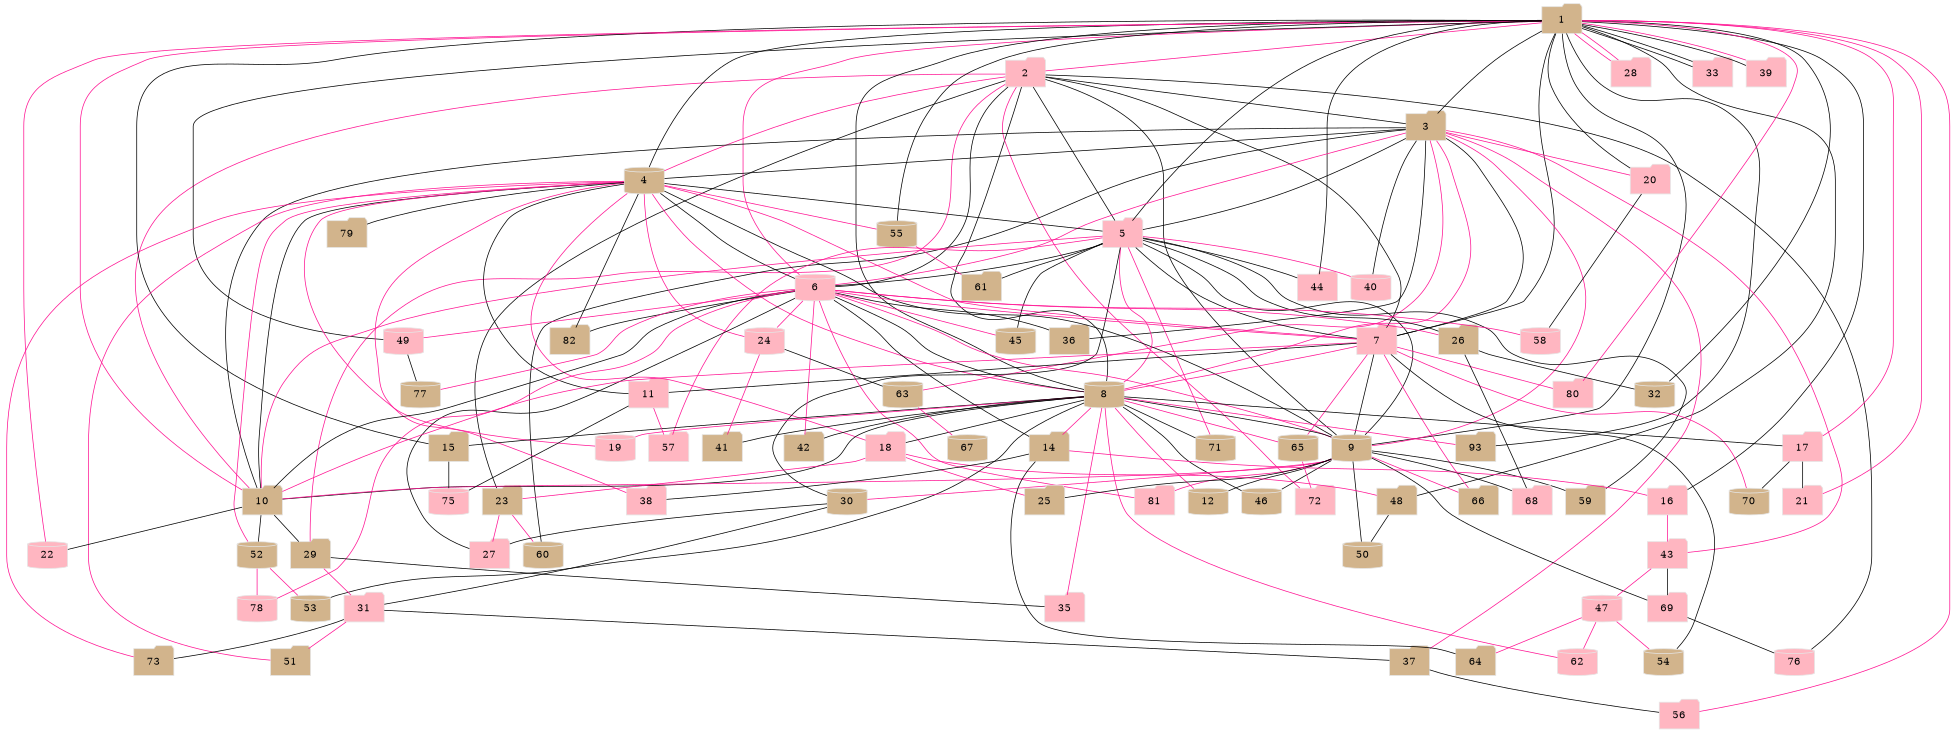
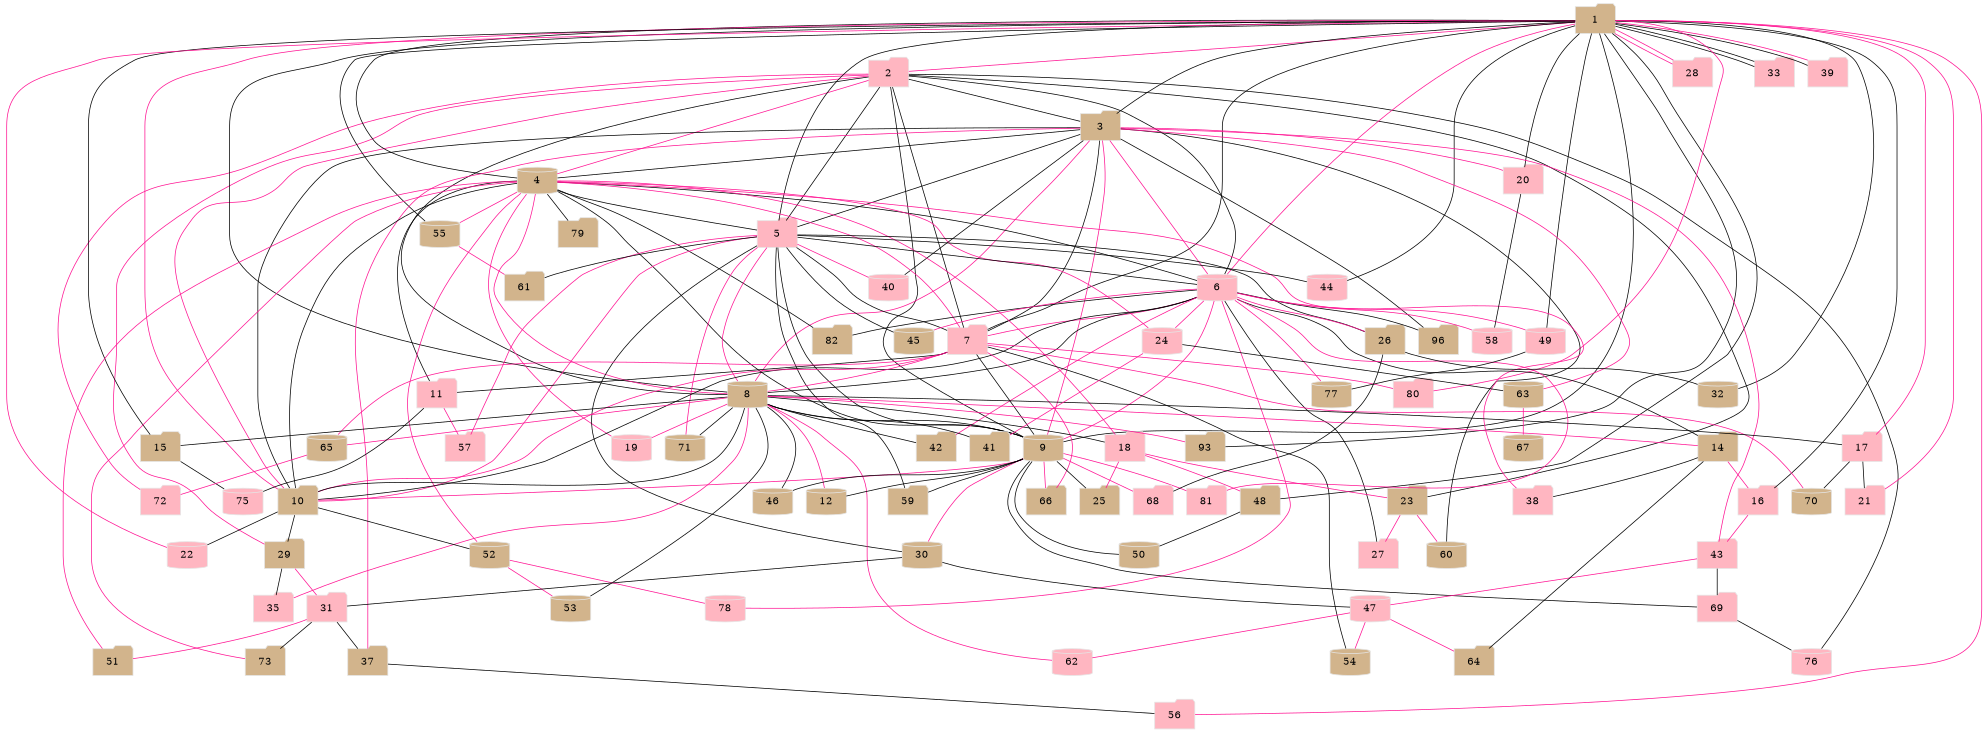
  graph {
    fontname="DejaVu Serif"
    node [color=gray90 fillcolor=tan fontname="DejaVu Serif" shape=folder style=filled]
    edge [color=black fontname="DejaVu Serif"]
    2 [fillcolor=lightpink]
    1
    3
    4 [shape=cylinder]
    5 [fillcolor=lightpink]
    6 [fillcolor=lightpink shape=cylinder]
    7 [fillcolor=lightpink]
    8 [shape=cylinder]
    9 [shape=cylinder]
    10
    n11 [label=93]
    15
    16 [fillcolor=lightpink]
    17 [fillcolor=lightpink]
    20 [fillcolor=lightpink]
    21 [fillcolor=lightpink]
    22 [fillcolor=lightpink shape=cylinder]
    28 [fillcolor=lightpink]
    32 [shape=cylinder]
    33 [fillcolor=lightpink]
    39 [fillcolor=lightpink]
-   44 [fillcolor=lightpink]
+   44 [fillcolor=lightpink shape=cylinder]
    48
    49 [fillcolor=lightpink shape=cylinder]
    55 [shape=cylinder]
    56 [fillcolor=lightpink]
    80 [fillcolor=lightpink]
    23
    29
    72 [fillcolor=lightpink]
    76 [fillcolor=lightpink shape=cylinder]
-   36
+   36 [label=96]
    37
    40 [fillcolor=lightpink shape=cylinder]
    43 [fillcolor=lightpink]
    60 [shape=cylinder]
    63 [shape=cylinder]
    11 [fillcolor=lightpink]
    18 [fillcolor=lightpink]
    19 [fillcolor=lightpink shape=cylinder]
    24 [fillcolor=lightpink shape=cylinder]
    38 [fillcolor=lightpink]
    51
    52 [shape=cylinder]
    73
    79
    82
    26
    30 [shape=cylinder]
    45 [shape=cylinder]
    57 [fillcolor=lightpink]
    59
    61
    71 [shape=cylinder]
    14
    27 [fillcolor=lightpink]
    42
    58 [fillcolor=lightpink shape=cylinder]
    77 [shape=cylinder]
    78 [fillcolor=lightpink shape=cylinder]
    81 [fillcolor=lightpink]
    54 [shape=cylinder]
    65 [shape=cylinder]
    66
    70 [shape=cylinder]
    12 [shape=cylinder]
    35 [fillcolor=lightpink]
    41
    46 [shape=cylinder]
    53 [shape=cylinder]
    62 [fillcolor=lightpink shape=cylinder]
    25
    50 [shape=cylinder]
    68 [fillcolor=lightpink]
    69 [fillcolor=lightpink]
    75 [fillcolor=lightpink shape=cylinder]
    31 [fillcolor=lightpink]
    47 [fillcolor=lightpink shape=cylinder]
    67 [shape=cylinder]
    64
    2 -- 3
    2 -- 4 [color=deeppink]
    2 -- 5
    2 -- 6
    2 -- 7
    2 -- 8
    2 -- 9
    2 -- 10 [color=deeppink]
    2 -- 23
    2 -- 29 [color=deeppink]
    2 -- 72 [color=deeppink]
    2 -- 76
    1 -- 2 [color=deeppink]
    1 -- 3
    1 -- 4
    1 -- 5
    1 -- 6 [color=deeppink]
    1 -- 7
    1 -- 8
    1 -- 9
    1 -- 10 [color=deeppink]
    1 -- n11
    1 -- 15
    1 -- 16
    1 -- 17 [color=deeppink]
    1 -- 20
    1 -- 21 [color=deeppink]
    1 -- 22 [color=deeppink]
    1 -- 28 [color=deeppink]
    1 -- 28 [color=deeppink]
    1 -- 32
    1 -- 33
    1 -- 33
    1 -- 39
    1 -- 39 [color=deeppink]
    1 -- 44
    1 -- 48
    1 -- 49
    1 -- 55
    1 -- 56 [color=deeppink]
    1 -- 80 [color=deeppink]
    3 -- 4
    3 -- 5
    3 -- 6 [color=deeppink]
    3 -- 7
    3 -- 8 [color=deeppink]
    3 -- 9 [color=deeppink]
    3 -- 10
    3 -- 20 [color=deeppink]
    3 -- 36
    3 -- 37 [color=deeppink]
    3 -- 40
    3 -- 43 [color=deeppink]
    3 -- 60
    3 -- 63 [color=deeppink]
    4 -- 5
    4 -- 6
    4 -- 7 [color=deeppink]
    4 -- 8 [color=deeppink]
    4 -- 9
    4 -- 10
    4 -- 55 [color=deeppink]
    4 -- 11
    4 -- 18 [color=deeppink]
    4 -- 19 [color=deeppink]
    4 -- 24 [color=deeppink]
    4 -- 38 [color=deeppink]
    4 -- 51 [color=deeppink]
    4 -- 52 [color=deeppink]
    4 -- 73 [color=deeppink]
    4 -- 79
    4 -- 82
    5 -- 6
    5 -- 7
    5 -- 8 [color=deeppink]
    5 -- 9
    5 -- 10 [color=deeppink]
    5 -- 44
    5 -- 40 [color=deeppink]
    5 -- 26
    5 -- 30
    5 -- 45
    5 -- 57 [color=deeppink]
    5 -- 59
    5 -- 61
    5 -- 71 [color=deeppink]
    6 -- 7 [color=deeppink]
    6 -- 8
    6 -- 9 [color=deeppink]
    6 -- 10
    6 -- 49 [color=deeppink]
    6 -- 36
    6 -- 24 [color=deeppink]
    6 -- 82
    6 -- 26 [color=deeppink]
    6 -- 45 [color=deeppink]
    6 -- 14
    6 -- 27
    6 -- 42 [color=deeppink]
    6 -- 58 [color=deeppink]
    6 -- 77 [color=deeppink]
    6 -- 78 [color=deeppink]
    6 -- 81 [color=deeppink]
    7 -- 8 [color=deeppink]
    7 -- 9
    7 -- 10 [color=deeppink]
    7 -- 80 [color=deeppink]
    7 -- 11
    7 -- 54
    7 -- 65 [color=deeppink]
    7 -- 66 [color=deeppink]
    7 -- 70 [color=deeppink]
    8 -- 9
    8 -- 10
    8 -- n11 [color=deeppink]
    8 -- 15
    8 -- 17
    8 -- 18
    8 -- 19 [color=deeppink]
    8 -- 71
    8 -- 14 [color=deeppink]
    8 -- 42
    8 -- 65 [color=deeppink]
    8 -- 12 [color=deeppink]
    8 -- 35 [color=deeppink]
    8 -- 41
    8 -- 46
    8 -- 53
    8 -- 62 [color=deeppink]
    9 -- 10 [color=deeppink]
    9 -- 30 [color=deeppink]
    9 -- 59
    9 -- 81 [color=deeppink]
    9 -- 66 [color=deeppink]
    9 -- 12
    9 -- 46
    9 -- 25
    9 -- 50
-   9 -- 68
+   9 -- 68 [color=deeppink]
    9 -- 69
    10 -- 22
    10 -- 29
    10 -- 52
    15 -- 75
    16 -- 43 [color=deeppink]
    17 -- 21
    17 -- 70
    20 -- 58
    48 -- 50
    49 -- 77
    55 -- 61 [color=deeppink]
    23 -- 60 [color=deeppink]
    23 -- 27 [color=deeppink]
    29 -- 35
    29 -- 31 [color=deeppink]
    37 -- 56
    43 -- 69
    43 -- 47 [color=deeppink]
    63 -- 67 [color=deeppink]
    11 -- 57 [color=deeppink]
    11 -- 75
    18 -- 48 [color=deeppink]
    18 -- 23 [color=deeppink]
    18 -- 25 [color=deeppink]
    24 -- 63
    24 -- 41 [color=deeppink]
    52 -- 78 [color=deeppink]
    52 -- 53 [color=deeppink]
    26 -- 32
    26 -- 68
    30 -- 31
-   30 -- 27
+   30 -- 47
    14 -- 16 [color=deeppink]
    14 -- 38
    14 -- 64
    65 -- 72 [color=deeppink]
    69 -- 76
    31 -- 37
    31 -- 51 [color=deeppink]
    31 -- 73
    47 -- 54 [color=deeppink]
    47 -- 62 [color=deeppink]
    47 -- 64 [color=deeppink]
  }
